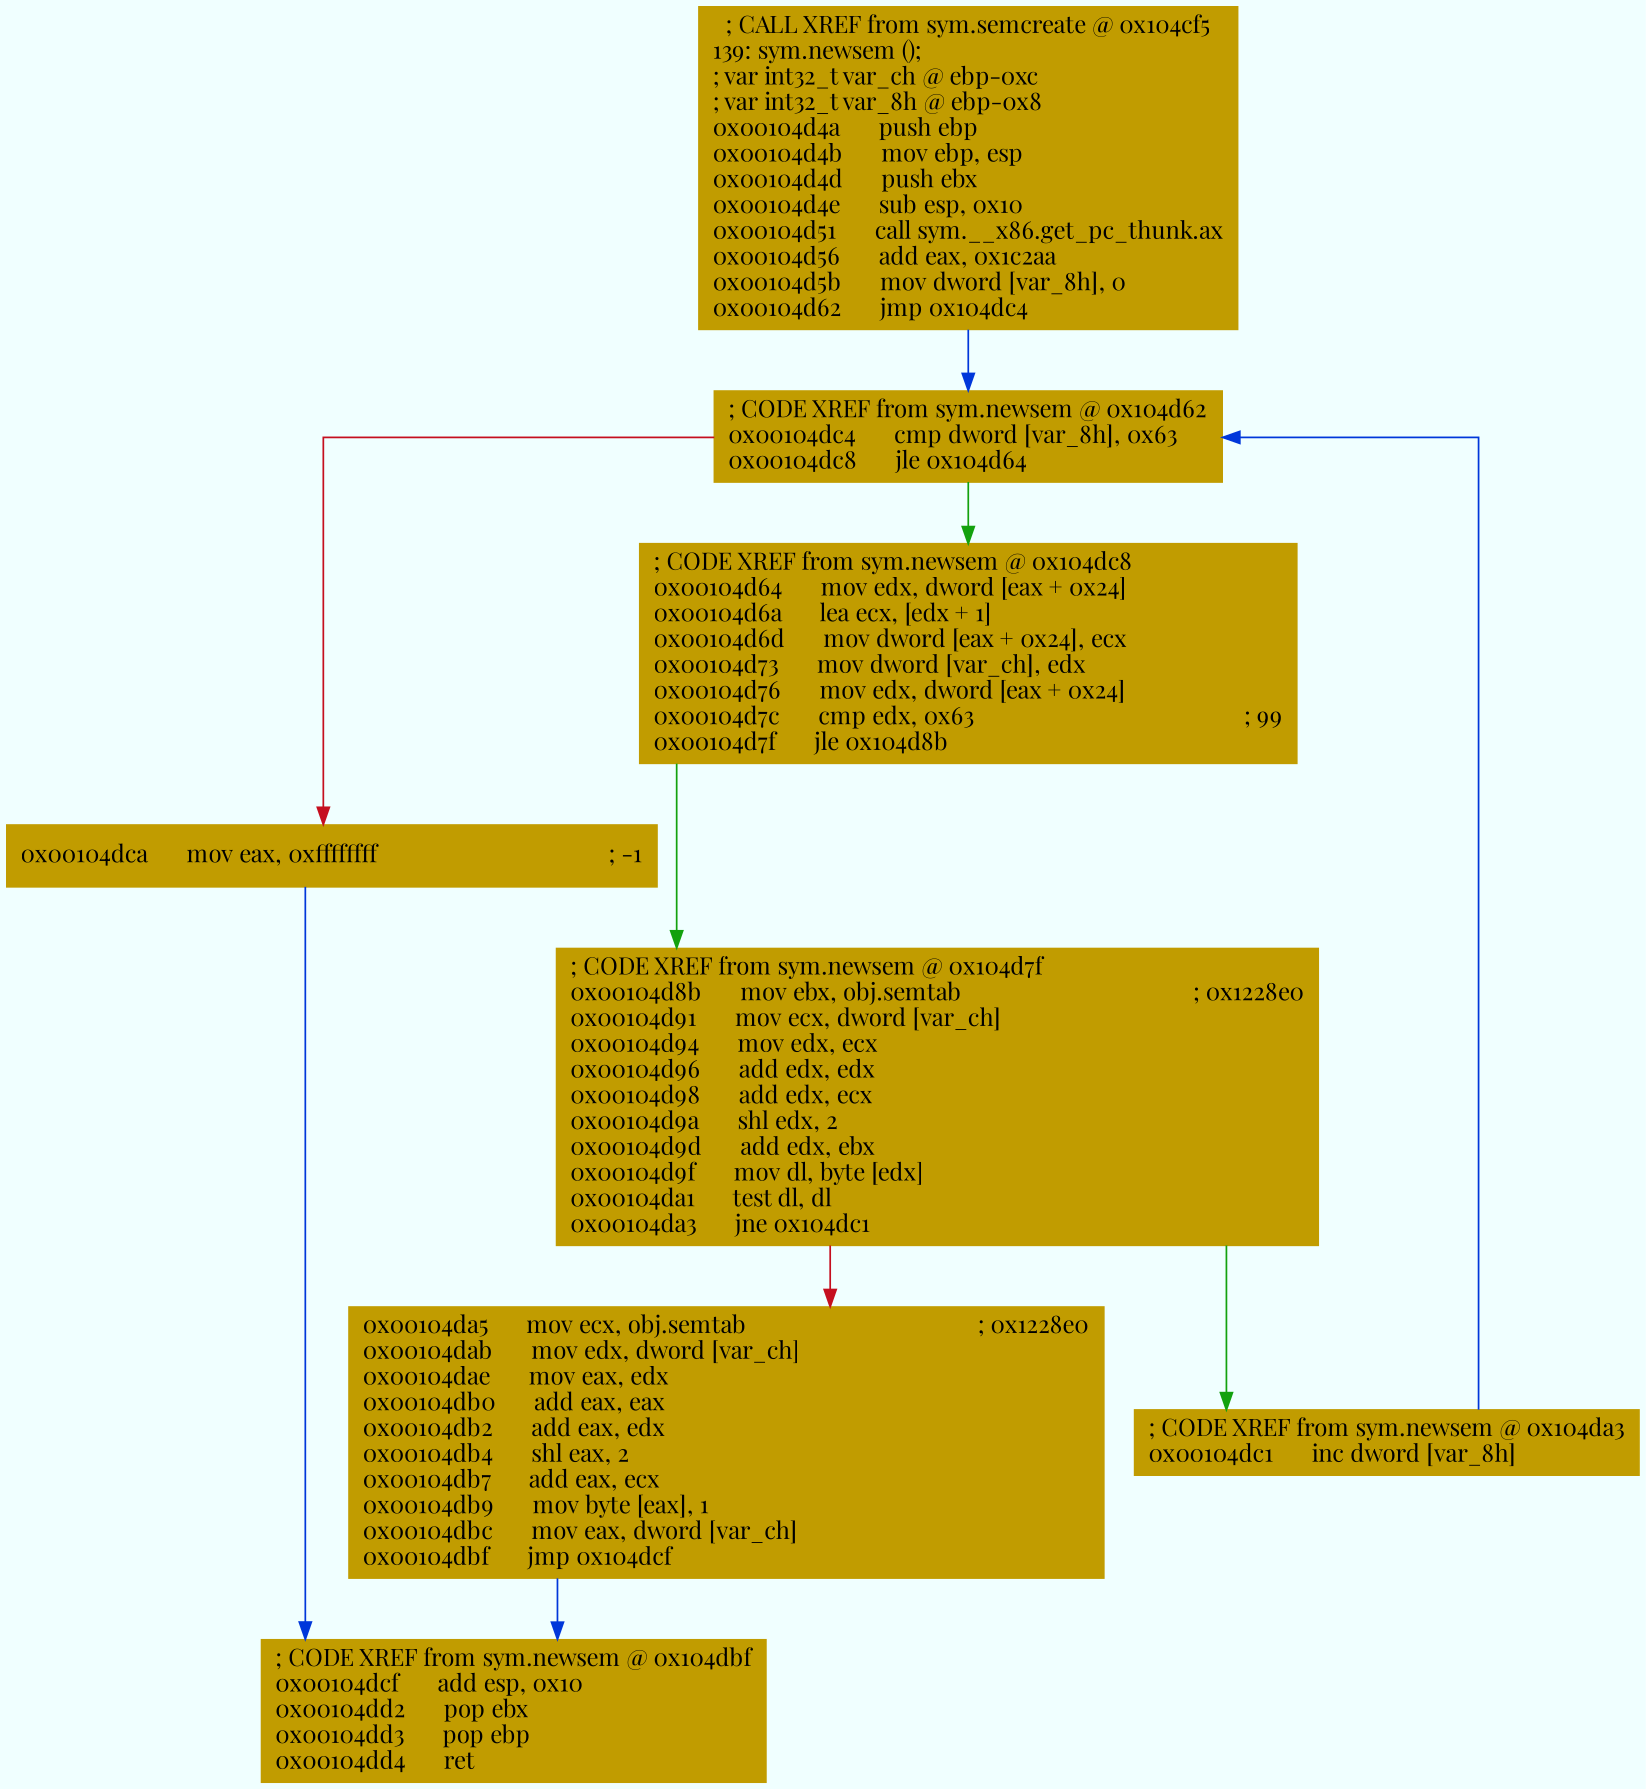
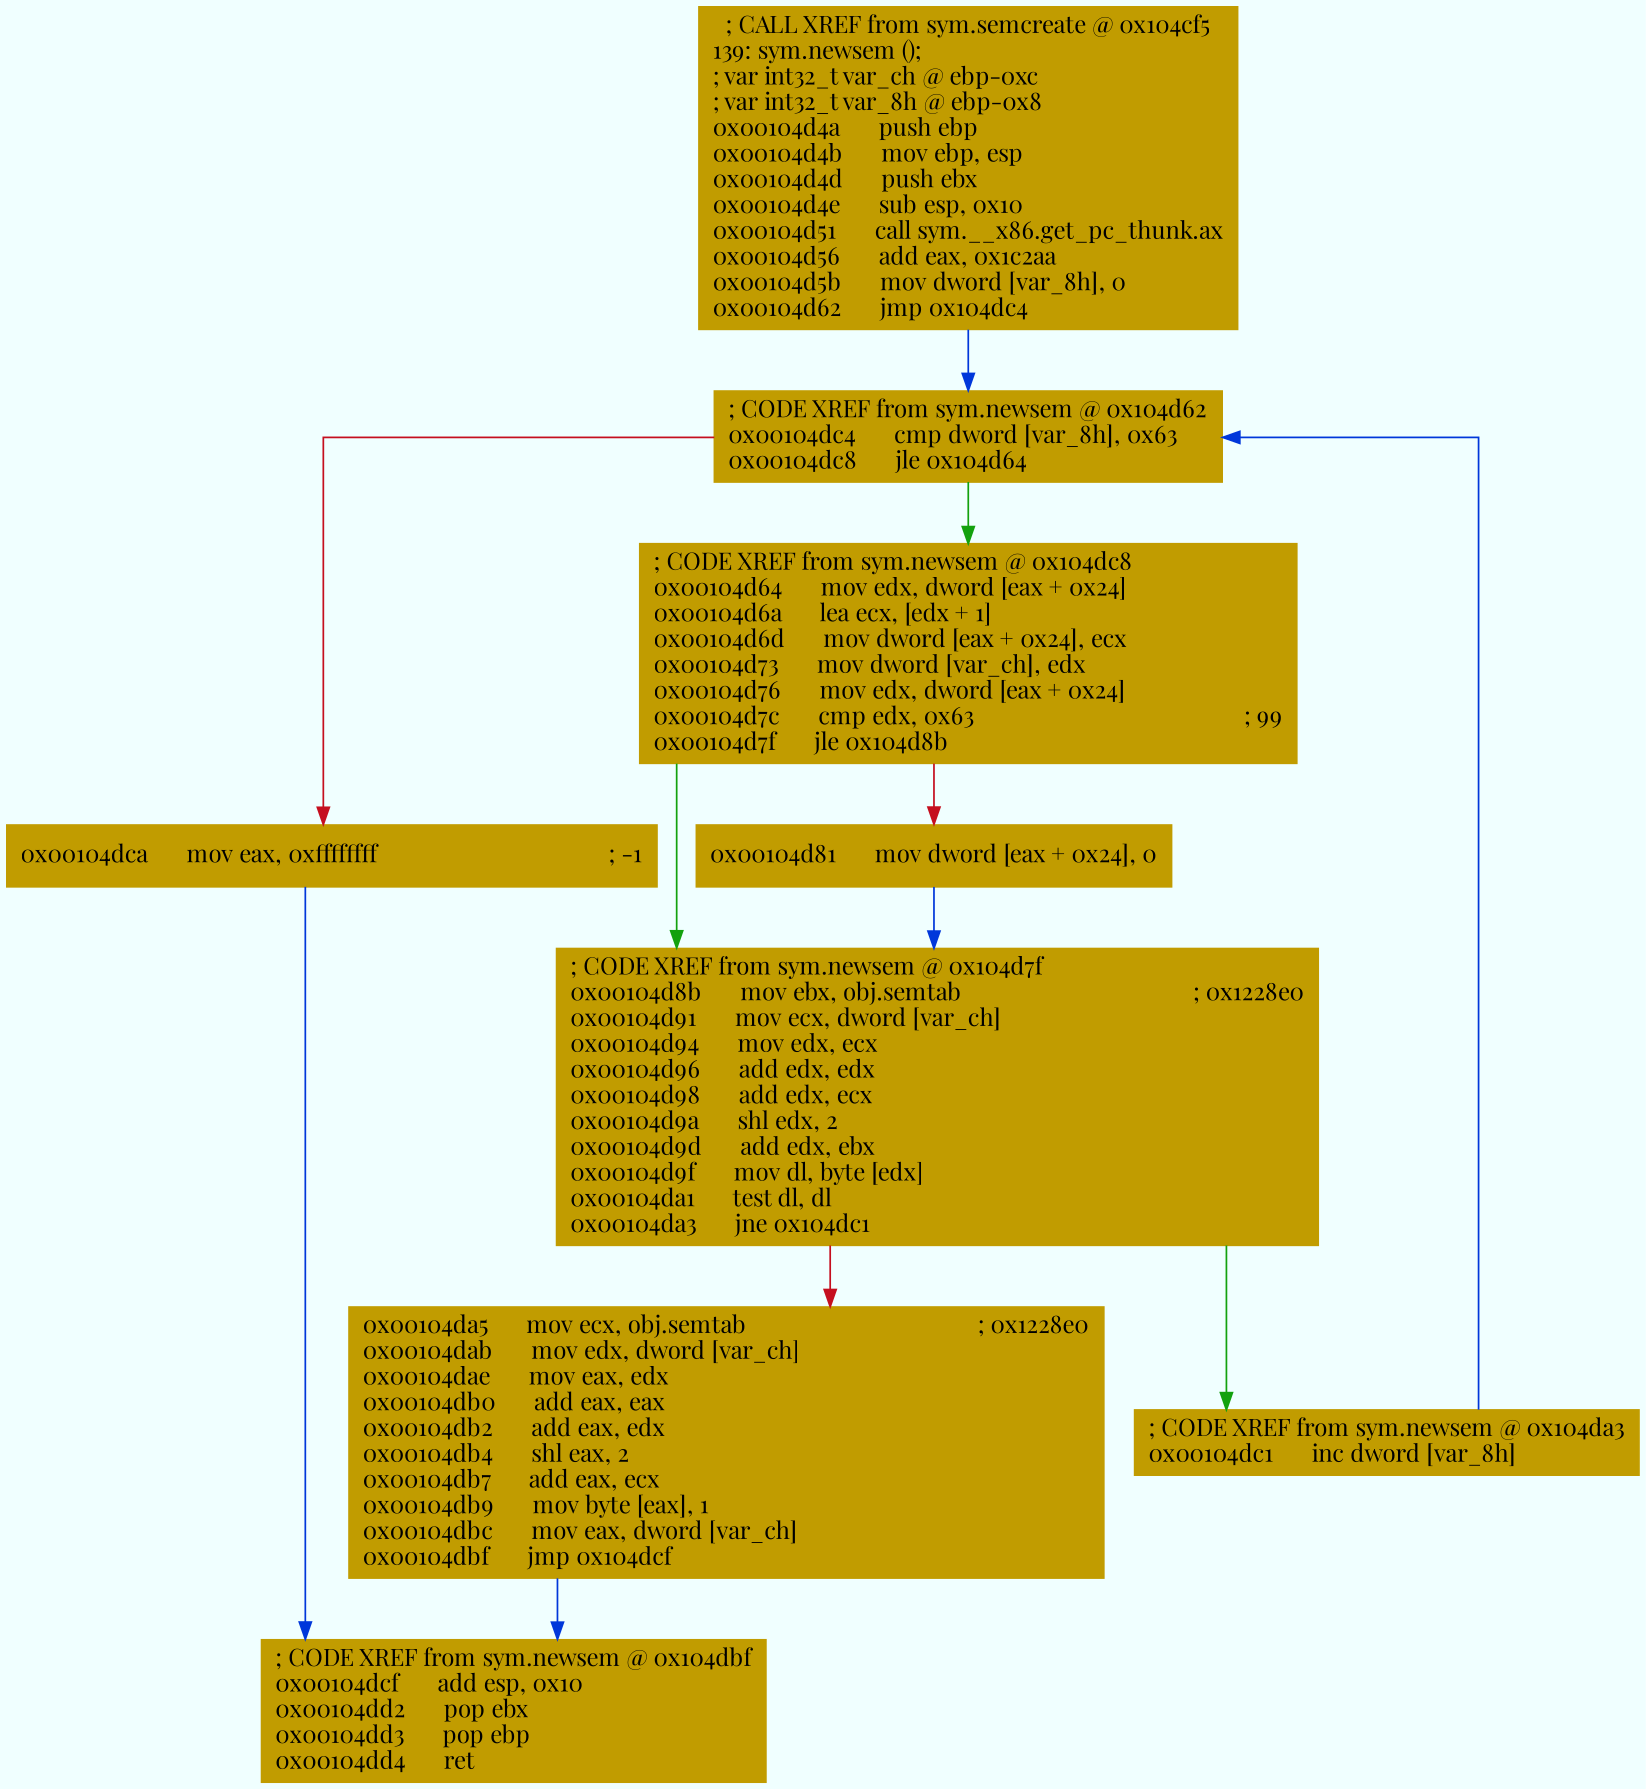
  digraph {
    bgcolor=azure
    fontname="Playfair Display"
    fontsize=8
    splines=ortho
    node [color="#c19c00" fillcolor="#c19c00" fontname="Playfair Display" shape=box style=filled]
    edge [arrowhead=normal color="#0037da" fontname="Playfair Display"]
    n1 [label="  ; CALL XREF from sym.semcreate @ 0x104cf5\l139: sym.newsem ();\l; var int32_t var_ch @ ebp-0xc\l; var int32_t var_8h @ ebp-0x8\l0x00104d4a      push ebp\l0x00104d4b      mov ebp, esp\l0x00104d4d      push ebx\l0x00104d4e      sub esp, 0x10\l0x00104d51      call sym.__x86.get_pc_thunk.ax\l0x00104d56      add eax, 0x1c2aa\l0x00104d5b      mov dword [var_8h], 0\l0x00104d62      jmp 0x104dc4\l"]
    n2 [label="; CODE XREF from sym.newsem @ 0x104d62\l0x00104dc4      cmp dword [var_8h], 0x63\l0x00104dc8      jle 0x104d64\l"]
    n3 [label="; CODE XREF from sym.newsem @ 0x104dc8\l0x00104d64      mov edx, dword [eax + 0x24]\l0x00104d6a      lea ecx, [edx + 1]\l0x00104d6d      mov dword [eax + 0x24], ecx\l0x00104d73      mov dword [var_ch], edx\l0x00104d76      mov edx, dword [eax + 0x24]\l0x00104d7c      cmp edx, 0x63                                          ; 99\l0x00104d7f      jle 0x104d8b\l"]
+   n4 [label="0x00104d81      mov dword [eax + 0x24], 0\l"]
    n5 [label="; CODE XREF from sym.newsem @ 0x104d7f\l0x00104d8b      mov ebx, obj.semtab                                    ; 0x1228e0\l0x00104d91      mov ecx, dword [var_ch]\l0x00104d94      mov edx, ecx\l0x00104d96      add edx, edx\l0x00104d98      add edx, ecx\l0x00104d9a      shl edx, 2\l0x00104d9d      add edx, ebx\l0x00104d9f      mov dl, byte [edx]\l0x00104da1      test dl, dl\l0x00104da3      jne 0x104dc1\l"]
    n6 [label="0x00104da5      mov ecx, obj.semtab                                    ; 0x1228e0\l0x00104dab      mov edx, dword [var_ch]\l0x00104dae      mov eax, edx\l0x00104db0      add eax, eax\l0x00104db2      add eax, edx\l0x00104db4      shl eax, 2\l0x00104db7      add eax, ecx\l0x00104db9      mov byte [eax], 1\l0x00104dbc      mov eax, dword [var_ch]\l0x00104dbf      jmp 0x104dcf\l"]
    n7 [label="; CODE XREF from sym.newsem @ 0x104da3\l0x00104dc1      inc dword [var_8h]\l"]
    n8 [label="; CODE XREF from sym.newsem @ 0x104dbf\l0x00104dcf      add esp, 0x10\l0x00104dd2      pop ebx\l0x00104dd3      pop ebp\l0x00104dd4      ret\l"]
    n9 [label="0x00104dca      mov eax, 0xffffffff                                    ; -1\l"]
    n1 -> n2
    n2 -> n3 [color="#13a10e"]
    n2 -> n9 [color="#c50f1f"]
+   n3 -> n4 [color="#c50f1f"]
    n3 -> n5 [color="#13a10e"]
+   n4 -> n5
    n5 -> n6 [color="#c50f1f"]
    n5 -> n7 [color="#13a10e"]
    n6 -> n8
    n7 -> n2
    n9 -> n8
  }
